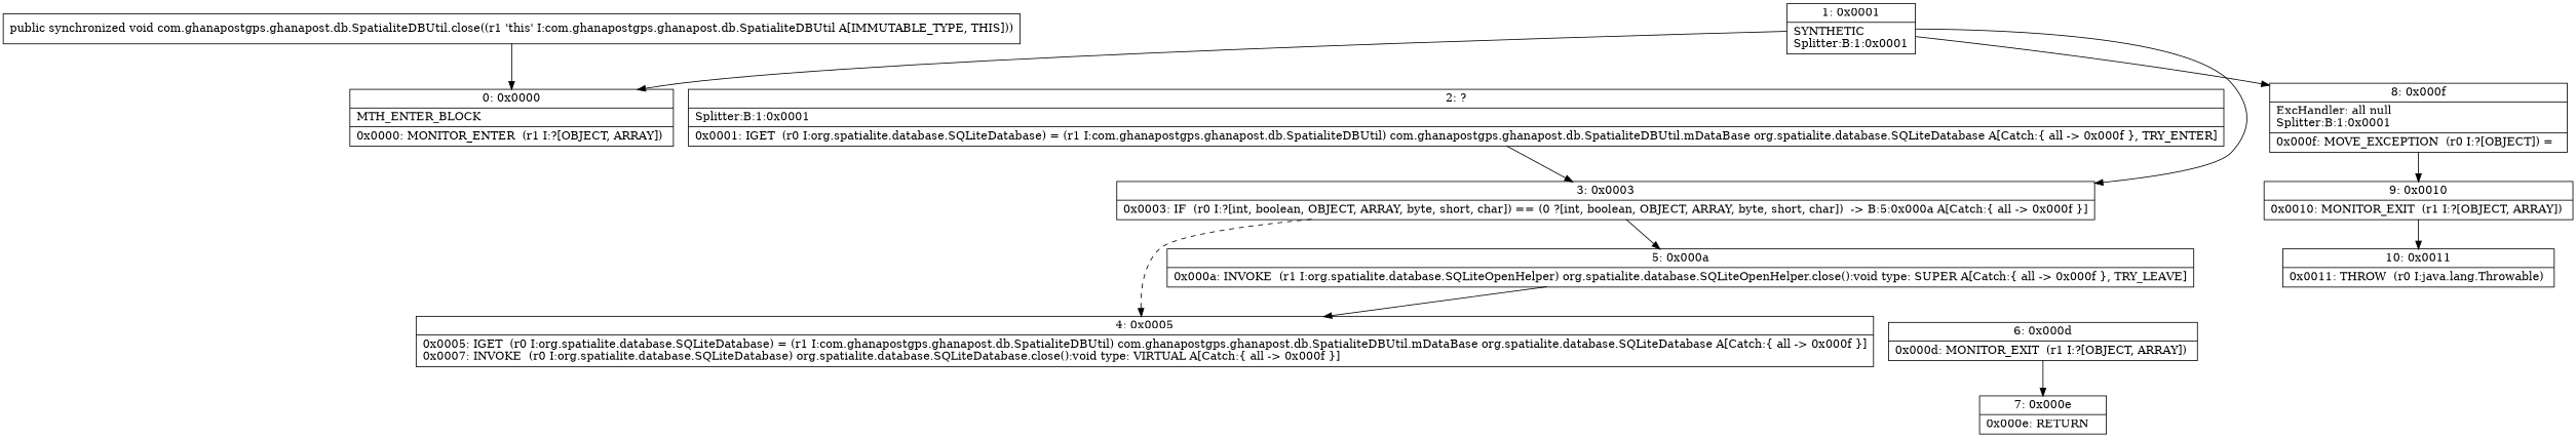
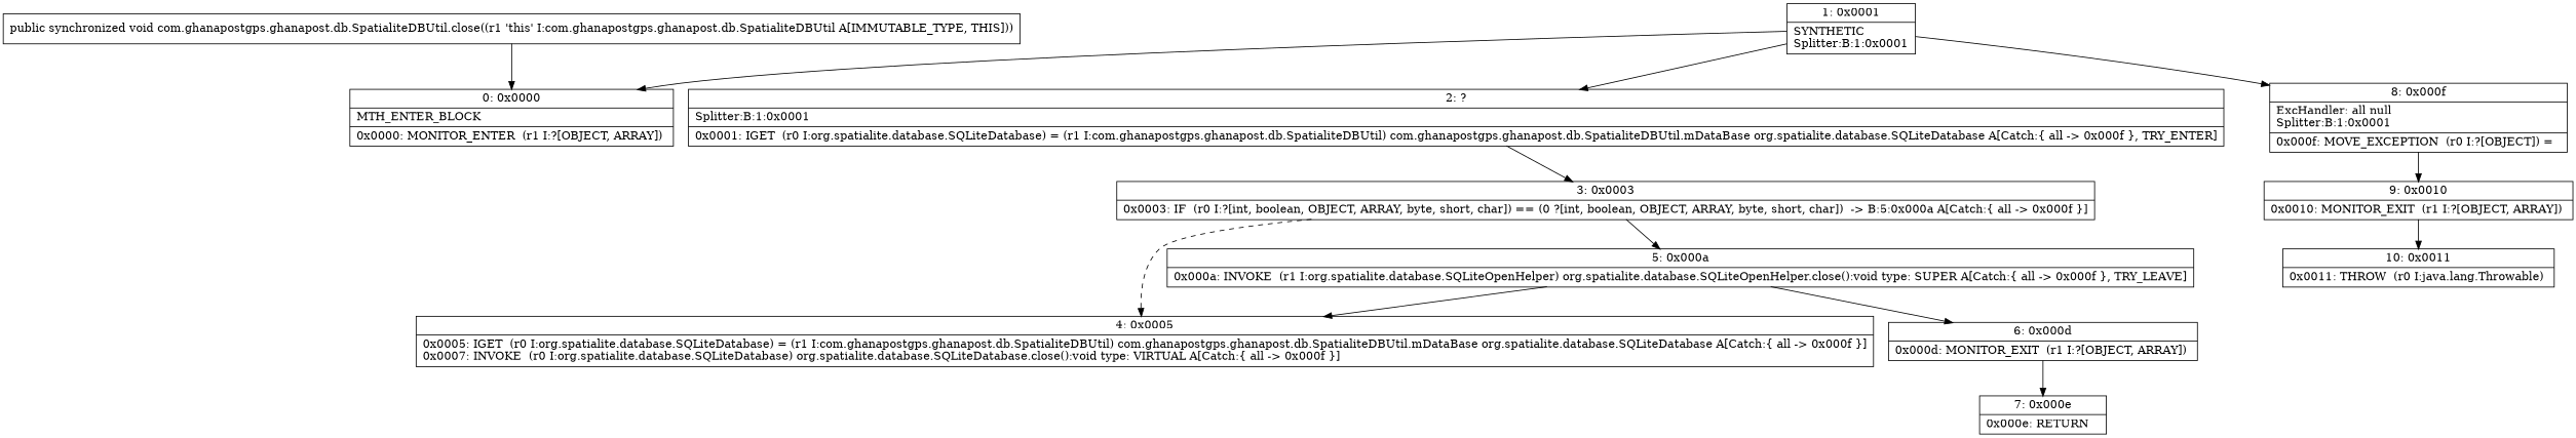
  digraph {
    node [shape=record]
    n1 [label="{0\:\ 0x0000|MTH_ENTER_BLOCK\l|0x0000: MONITOR_ENTER  (r1 I:?[OBJECT, ARRAY]) \l}"]
    n2 [label="{1\:\ 0x0001|SYNTHETIC\lSplitter:B:1:0x0001\l}"]
    n3 [label="{2\:\ ?|Splitter:B:1:0x0001\l|0x0001: IGET  (r0 I:org.spatialite.database.SQLiteDatabase) = (r1 I:com.ghanapostgps.ghanapost.db.SpatialiteDBUtil) com.ghanapostgps.ghanapost.db.SpatialiteDBUtil.mDataBase org.spatialite.database.SQLiteDatabase A[Catch:\{ all \-\> 0x000f \}, TRY_ENTER]\l}"]
    n4 [label="{8\:\ 0x000f|ExcHandler: all null\lSplitter:B:1:0x0001\l|0x000f: MOVE_EXCEPTION  (r0 I:?[OBJECT]) =  \l}"]
    n5 [label="{3\:\ 0x0003|0x0003: IF  (r0 I:?[int, boolean, OBJECT, ARRAY, byte, short, char]) == (0 ?[int, boolean, OBJECT, ARRAY, byte, short, char])  \-\> B:5:0x000a A[Catch:\{ all \-\> 0x000f \}]\l}"]
    n6 [label="{9\:\ 0x0010|0x0010: MONITOR_EXIT  (r1 I:?[OBJECT, ARRAY]) \l}"]
    n7 [label="{4\:\ 0x0005|0x0005: IGET  (r0 I:org.spatialite.database.SQLiteDatabase) = (r1 I:com.ghanapostgps.ghanapost.db.SpatialiteDBUtil) com.ghanapostgps.ghanapost.db.SpatialiteDBUtil.mDataBase org.spatialite.database.SQLiteDatabase A[Catch:\{ all \-\> 0x000f \}]\l0x0007: INVOKE  (r0 I:org.spatialite.database.SQLiteDatabase) org.spatialite.database.SQLiteDatabase.close():void type: VIRTUAL A[Catch:\{ all \-\> 0x000f \}]\l}"]
    n8 [label="{5\:\ 0x000a|0x000a: INVOKE  (r1 I:org.spatialite.database.SQLiteOpenHelper) org.spatialite.database.SQLiteOpenHelper.close():void type: SUPER A[Catch:\{ all \-\> 0x000f \}, TRY_LEAVE]\l}"]
    n9 [label="{6\:\ 0x000d|0x000d: MONITOR_EXIT  (r1 I:?[OBJECT, ARRAY]) \l}"]
    n10 [label="{7\:\ 0x000e|0x000e: RETURN   \l}"]
    n11 [label="{10\:\ 0x0011|0x0011: THROW  (r0 I:java.lang.Throwable) \l}"]
    n12 [label="{public synchronized void com.ghanapostgps.ghanapost.db.SpatialiteDBUtil.close((r1 'this' I:com.ghanapostgps.ghanapost.db.SpatialiteDBUtil A[IMMUTABLE_TYPE, THIS])) }"]
    n2 -> n1
-   n2 -> n5
+   n2 -> n3
    n2 -> n4
    n3 -> n5
    n4 -> n6
    n5 -> n7 [style=dashed]
    n5 -> n8
    n6 -> n11
    n8 -> n7
+   n8 -> n9
    n9 -> n10
    n12 -> n1
  }
